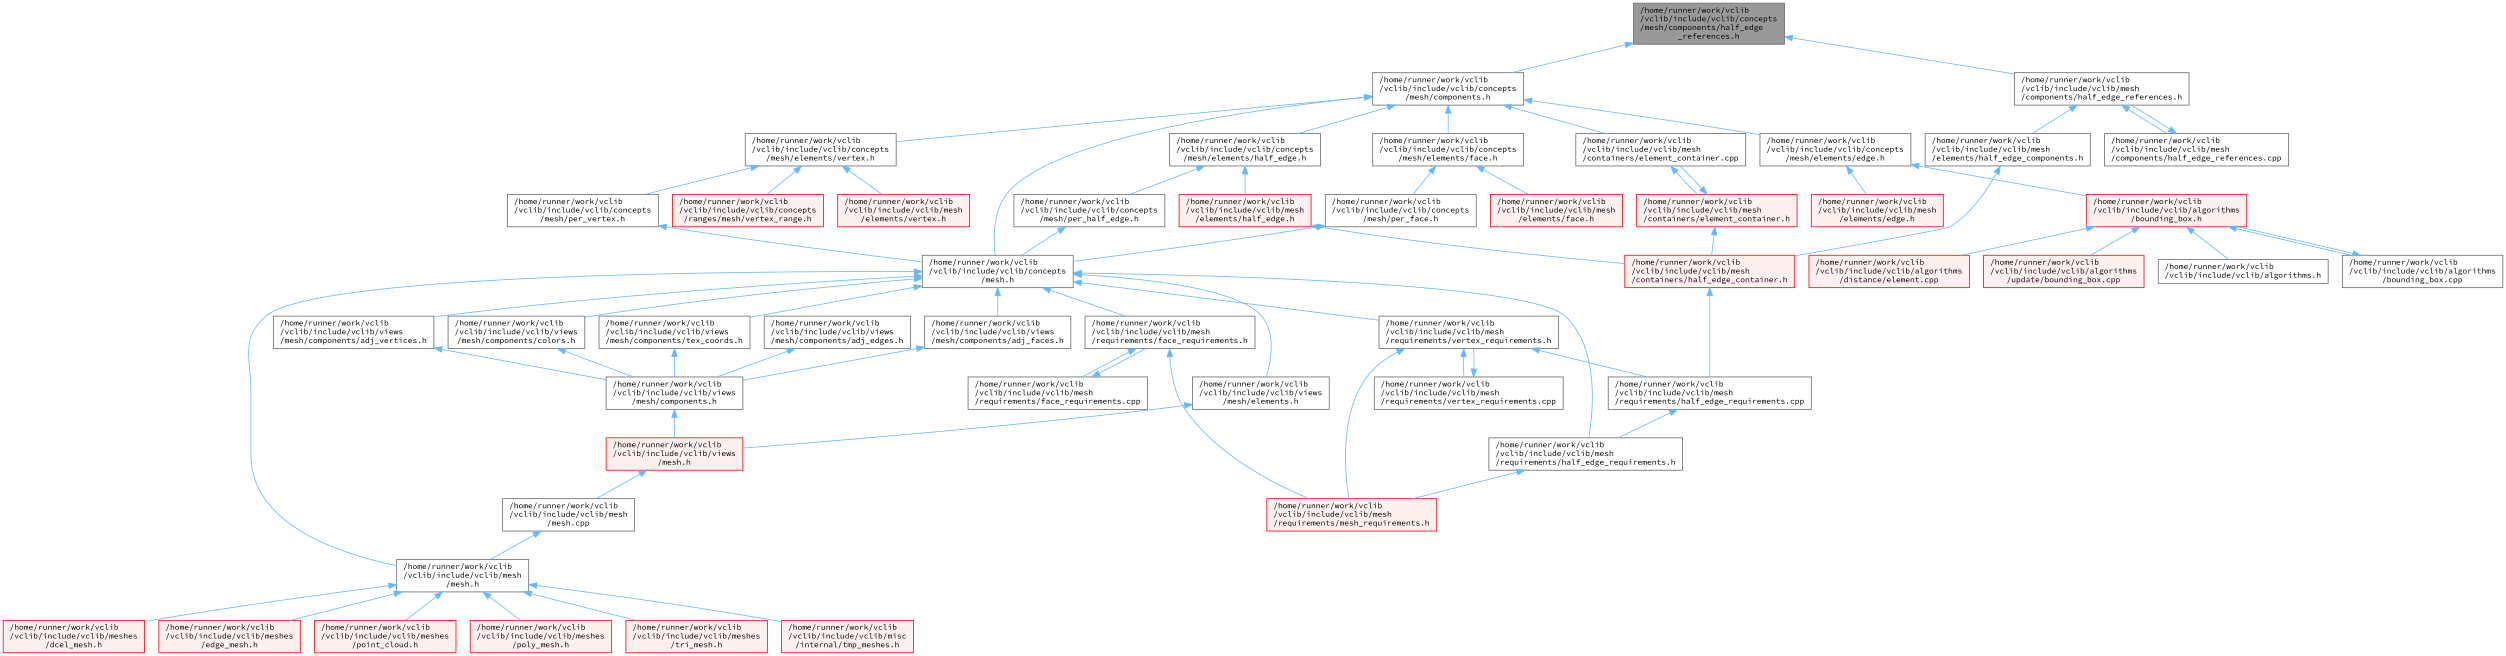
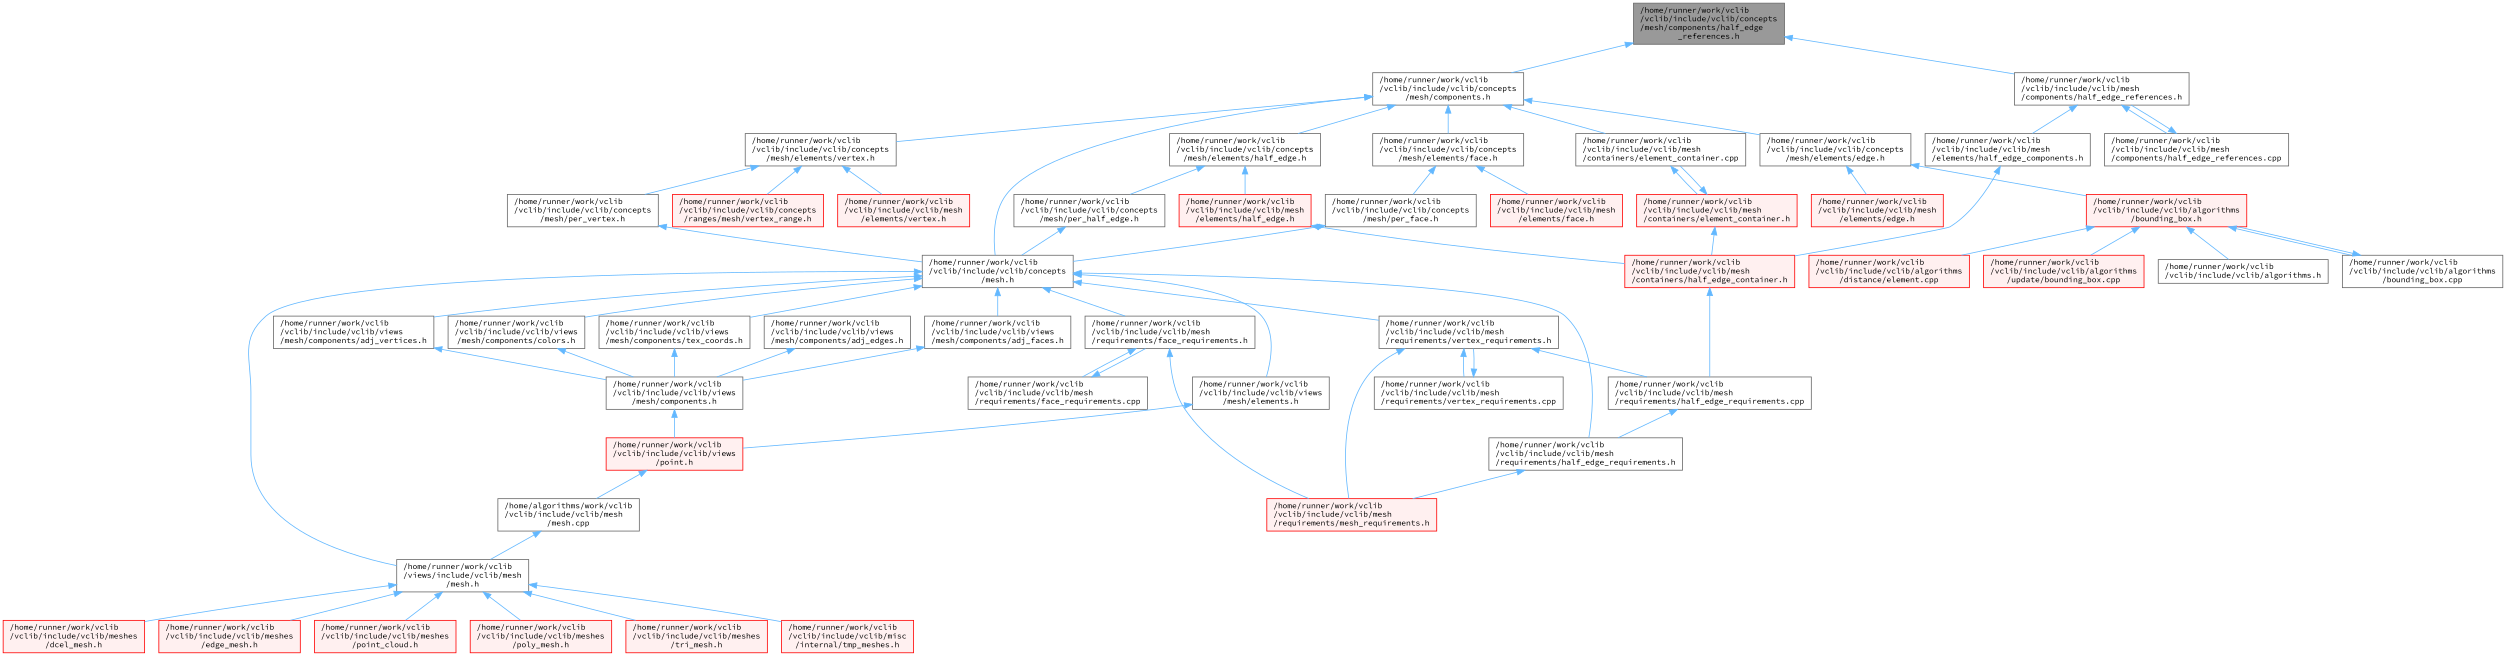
  digraph {
    fontname="Source Code Pro"
    node [color=grey40 fillcolor=white fontname="Source Code Pro" fontsize=10 shape=box style=filled]
    edge [color=steelblue1 dir=back fontname="Source Code Pro" fontsize=10 labelfontname=Helvetica labelfontsize=10 style=solid]
    n1 [color=gray40 fillcolor=grey60 fontcolor=black height=0.2 label="/home/runner/work/vclib\l/vclib/include/vclib/concepts\l/mesh/components/half_edge\l_references.h" width=0.4]
    n2 [height=0.2 label="/home/runner/work/vclib\l/vclib/include/vclib/concepts\l/mesh/components.h" width=0.4]
    n3 [height=0.2 label="/home/runner/work/vclib\l/vclib/include/vclib/mesh\l/components/half_edge_references.h" width=0.4]
    n4 [height=0.2 label="/home/runner/work/vclib\l/vclib/include/vclib/concepts\l/mesh.h" width=0.4]
    n5 [height=0.2 label="/home/runner/work/vclib\l/vclib/include/vclib/concepts\l/mesh/elements/edge.h" width=0.4]
    n6 [height=0.2 label="/home/runner/work/vclib\l/vclib/include/vclib/concepts\l/mesh/elements/face.h" width=0.4]
    n7 [height=0.2 label="/home/runner/work/vclib\l/vclib/include/vclib/concepts\l/mesh/elements/half_edge.h" width=0.4]
    n8 [height=0.2 label="/home/runner/work/vclib\l/vclib/include/vclib/concepts\l/mesh/elements/vertex.h" width=0.4]
    n9 [height=0.2 label="/home/runner/work/vclib\l/vclib/include/vclib/mesh\l/containers/element_container.cpp" width=0.4]
    n10 [height=0.2 label="/home/runner/work/vclib\l/vclib/include/vclib/mesh\l/components/half_edge_references.cpp" width=0.4]
    n11 [height=0.2 label="/home/runner/work/vclib\l/vclib/include/vclib/mesh\l/elements/half_edge_components.h" width=0.4]
-   n12 [height=0.2 label="/home/runner/work/vclib\l/vclib/include/vclib/mesh\l/mesh.h" width=0.4]
+   n12 [height=0.2 label="/home/runner/work/vclib\l/views/include/vclib/mesh\l/mesh.h" width=0.4]
    n13 [height=0.2 label="/home/runner/work/vclib\l/vclib/include/vclib/mesh\l/requirements/face_requirements.h" width=0.4]
    n14 [height=0.2 label="/home/runner/work/vclib\l/vclib/include/vclib/mesh\l/requirements/half_edge_requirements.h" width=0.4]
    n15 [height=0.2 label="/home/runner/work/vclib\l/vclib/include/vclib/mesh\l/requirements/vertex_requirements.h" width=0.4]
    n16 [height=0.2 label="/home/runner/work/vclib\l/vclib/include/vclib/views\l/mesh/components/adj_faces.h" width=0.4]
    n17 [height=0.2 label="/home/runner/work/vclib\l/vclib/include/vclib/views\l/mesh/components/adj_vertices.h" width=0.4]
    n18 [height=0.2 label="/home/runner/work/vclib\l/vclib/include/vclib/views\l/mesh/components/colors.h" width=0.4]
    n19 [height=0.2 label="/home/runner/work/vclib\l/vclib/include/vclib/views\l/mesh/components/tex_coords.h" width=0.4]
    n20 [height=0.2 label="/home/runner/work/vclib\l/vclib/include/vclib/views\l/mesh/elements.h" width=0.4]
    n21 [color=red fillcolor="#FFF0F0" height=0.2 label="/home/runner/work/vclib\l/vclib/include/vclib/algorithms\l/bounding_box.h" width=0.4]
    n22 [color=red fillcolor="#FFF0F0" height=0.2 label="/home/runner/work/vclib\l/vclib/include/vclib/mesh\l/elements/edge.h" width=0.4]
    n23 [height=0.2 label="/home/runner/work/vclib\l/vclib/include/vclib/concepts\l/mesh/per_face.h" width=0.4]
    n24 [color=red fillcolor="#FFF0F0" height=0.2 label="/home/runner/work/vclib\l/vclib/include/vclib/mesh\l/elements/face.h" width=0.4]
    n25 [height=0.2 label="/home/runner/work/vclib\l/vclib/include/vclib/concepts\l/mesh/per_half_edge.h" width=0.4]
    n26 [color=red fillcolor="#FFF0F0" height=0.2 label="/home/runner/work/vclib\l/vclib/include/vclib/mesh\l/elements/half_edge.h" width=0.4]
    n27 [height=0.2 label="/home/runner/work/vclib\l/vclib/include/vclib/concepts\l/mesh/per_vertex.h" width=0.4]
    n28 [color=red fillcolor="#FFF0F0" height=0.2 label="/home/runner/work/vclib\l/vclib/include/vclib/concepts\l/ranges/mesh/vertex_range.h" width=0.4]
    n29 [color=red fillcolor="#FFF0F0" height=0.2 label="/home/runner/work/vclib\l/vclib/include/vclib/mesh\l/elements/vertex.h" width=0.4]
    n30 [color=red fillcolor="#FFF0F0" height=0.2 label="/home/runner/work/vclib\l/vclib/include/vclib/mesh\l/containers/element_container.h" width=0.4]
    n31 [color=red fillcolor="#FFF0F0" height=0.2 label="/home/runner/work/vclib\l/vclib/include/vclib/meshes\l/dcel_mesh.h" width=0.4]
    n32 [color=red fillcolor="#FFF0F0" height=0.2 label="/home/runner/work/vclib\l/vclib/include/vclib/meshes\l/edge_mesh.h" width=0.4]
    n33 [color=red fillcolor="#FFF0F0" height=0.2 label="/home/runner/work/vclib\l/vclib/include/vclib/meshes\l/point_cloud.h" width=0.4]
    n34 [color=red fillcolor="#FFF0F0" height=0.2 label="/home/runner/work/vclib\l/vclib/include/vclib/meshes\l/poly_mesh.h" width=0.4]
    n35 [color=red fillcolor="#FFF0F0" height=0.2 label="/home/runner/work/vclib\l/vclib/include/vclib/meshes\l/tri_mesh.h" width=0.4]
    n36 [color=red fillcolor="#FFF0F0" height=0.2 label="/home/runner/work/vclib\l/vclib/include/vclib/misc\l/internal/tmp_meshes.h" width=0.4]
    n37 [height=0.2 label="/home/runner/work/vclib\l/vclib/include/vclib/mesh\l/requirements/face_requirements.cpp" width=0.4]
    n38 [color=red fillcolor="#FFF0F0" height=0.2 label="/home/runner/work/vclib\l/vclib/include/vclib/mesh\l/requirements/mesh_requirements.h" width=0.4]
    n39 [height=0.2 label="/home/runner/work/vclib\l/vclib/include/vclib/mesh\l/requirements/half_edge_requirements.cpp" width=0.4]
    n40 [height=0.2 label="/home/runner/work/vclib\l/vclib/include/vclib/mesh\l/requirements/vertex_requirements.cpp" width=0.4]
    n41 [height=0.2 label="/home/runner/work/vclib\l/vclib/include/vclib/views\l/mesh/components.h" width=0.4]
-   n42 [color=red fillcolor="#FFF0F0" height=0.2 label="/home/runner/work/vclib\l/vclib/include/vclib/views\l/mesh.h" width=0.4]
+   n42 [color=red fillcolor="#FFF0F0" height=0.2 label="/home/runner/work/vclib\l/vclib/include/vclib/views\l/point.h" width=0.4]
    n43 [height=0.2 label="/home/runner/work/vclib\l/vclib/include/vclib/views\l/mesh/components/adj_edges.h" width=0.4]
-   n44 [height=0.2 label="/home/runner/work/vclib\l/vclib/include/vclib/mesh\l/mesh.cpp" width=0.4]
+   n44 [height=0.2 label="/home/algorithms/work/vclib\l/vclib/include/vclib/mesh\l/mesh.cpp" width=0.4]
    n45 [height=0.2 label="/home/runner/work/vclib\l/vclib/include/vclib/algorithms.h" width=0.4]
    n46 [height=0.2 label="/home/runner/work/vclib\l/vclib/include/vclib/algorithms\l/bounding_box.cpp" width=0.4]
    n47 [color=red fillcolor="#FFF0F0" height=0.2 label="/home/runner/work/vclib\l/vclib/include/vclib/algorithms\l/distance/element.cpp" width=0.4]
    n48 [color=red fillcolor="#FFF0F0" height=0.2 label="/home/runner/work/vclib\l/vclib/include/vclib/algorithms\l/update/bounding_box.cpp" width=0.4]
    n49 [color=red fillcolor="#FFF0F0" height=0.2 label="/home/runner/work/vclib\l/vclib/include/vclib/mesh\l/containers/half_edge_container.h" width=0.4]
    n1 -> n2
    n1 -> n3
    n2 -> n4
    n2 -> n5
    n2 -> n6
    n2 -> n7
    n2 -> n8
    n2 -> n9
    n3 -> n10
    n3 -> n11
    n4 -> n12
    n4 -> n13
    n4 -> n14
    n4 -> n15
    n4 -> n16
    n4 -> n17
    n4 -> n18
    n4 -> n19
    n4 -> n20
    n5 -> n21
    n5 -> n22
    n6 -> n23
    n6 -> n24
    n7 -> n25
    n7 -> n26
    n8 -> n27
    n8 -> n28
    n8 -> n29
    n9 -> n30
    n10 -> n3
    n11 -> n49
    n12 -> n31
    n12 -> n32
    n12 -> n33
    n12 -> n34
    n12 -> n35
    n12 -> n36
    n13 -> n37
    n13 -> n38
    n14 -> n38
    n15 -> n38
    n15 -> n39
    n15 -> n40
    n16 -> n41
    n17 -> n41
    n18 -> n41
    n19 -> n41
    n20 -> n42
    n21 -> n45
    n21 -> n46
    n21 -> n47
    n21 -> n48
    n23 -> n4
    n25 -> n4
    n26 -> n49
    n27 -> n4
    n30 -> n9
    n30 -> n49
    n37 -> n13
    n39 -> n14
    n40 -> n15
    n41 -> n42
    n42 -> n44
    n43 -> n41
    n44 -> n12
    n46 -> n21
    n49 -> n39
  }
